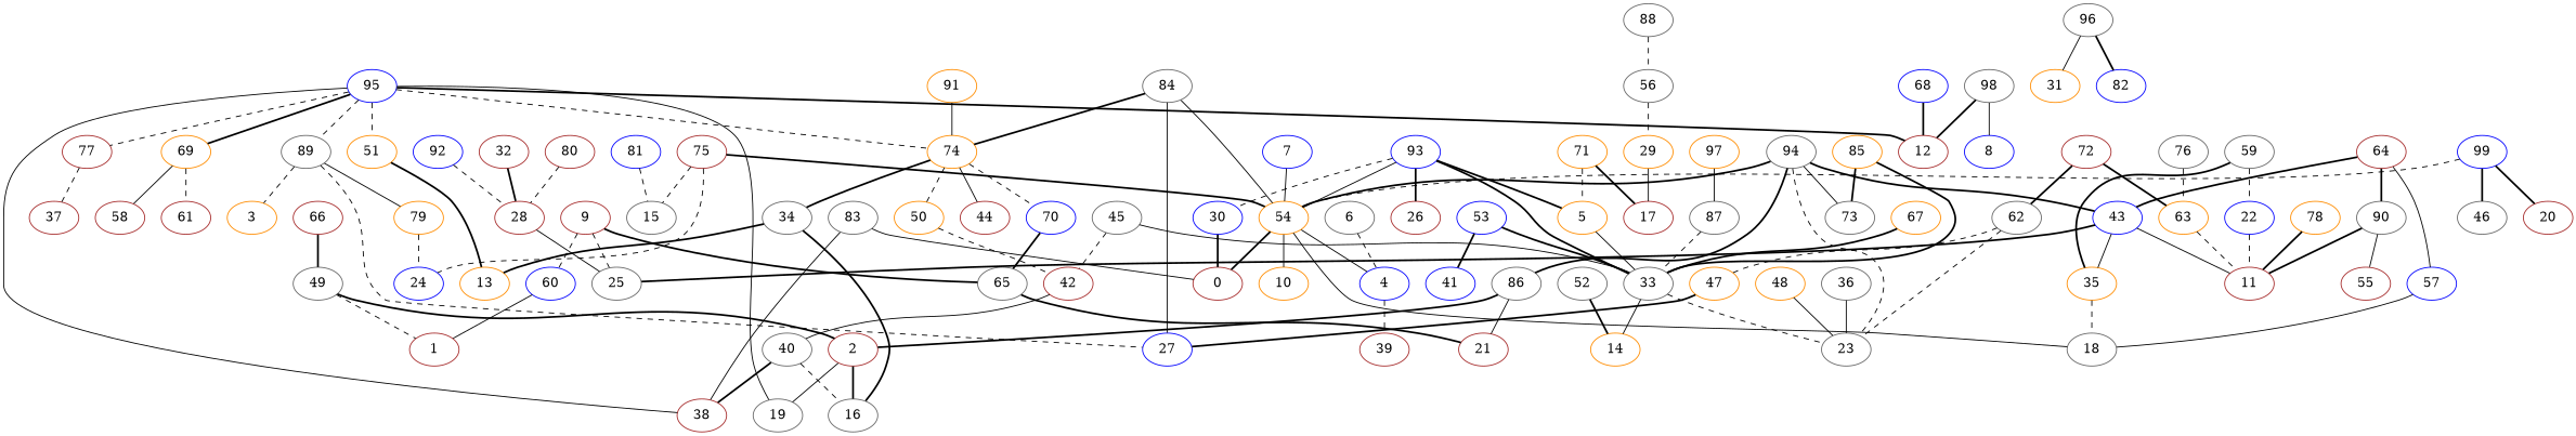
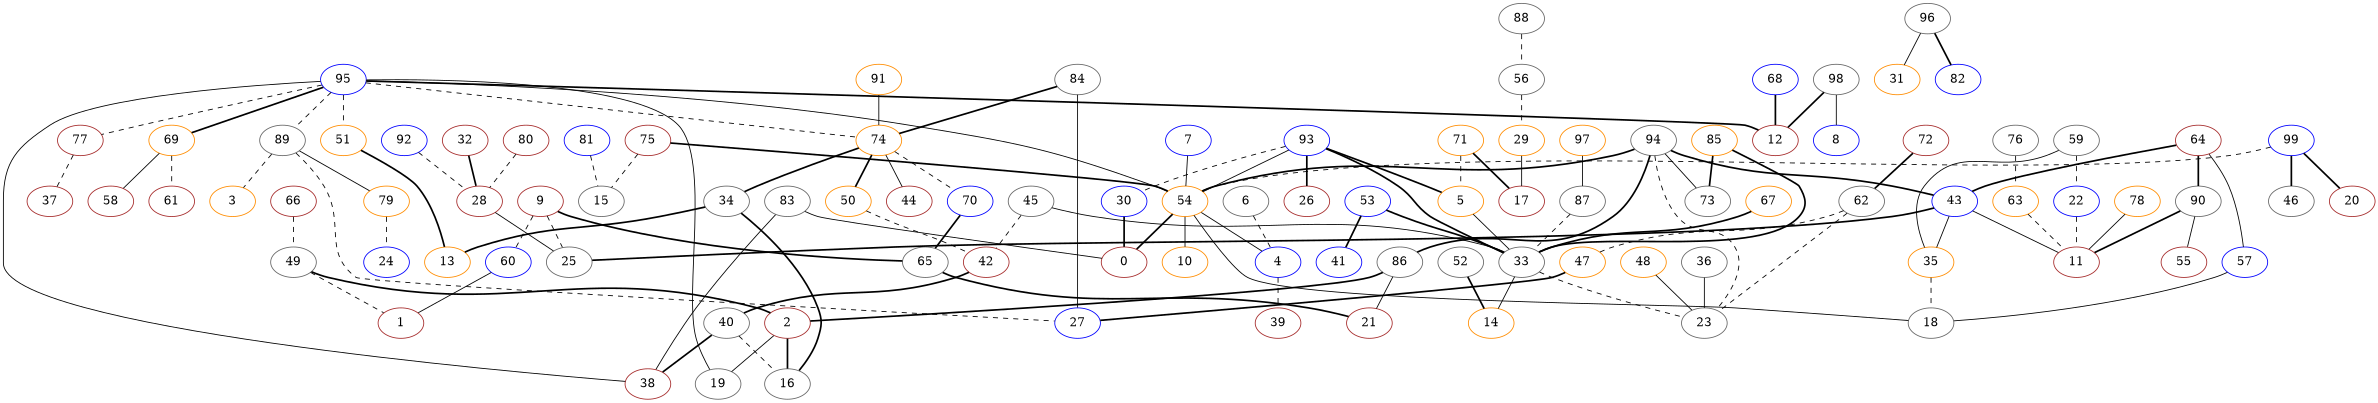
  digraph {
    node [color=gray40]
    edge [color=black dir=none style=bold]
    91 [color=darkorange]
    74 [color=darkorange]
    34
    44 [color=brown]
    50 [color=darkorange]
    70 [color=blue]
    80 [color=brown]
    28 [color=brown]
    25
    48 [color=darkorange]
    23
    97 [color=darkorange]
    87
    33
    85 [color=darkorange]
    73
    14 [color=darkorange]
    22 [color=blue]
    11 [color=brown]
    16
    13 [color=darkorange]
    52
    88
    56
    29 [color=darkorange]
    83
    0 [color=brown]
    38 [color=brown]
    92 [color=blue]
    32 [color=brown]
    17 [color=brown]
    79 [color=darkorange]
    24 [color=blue]
    76
    63 [color=darkorange]
    4 [color=blue]
    39 [color=brown]
    42 [color=brown]
    65
    21 [color=brown]
    7 [color=blue]
    54 [color=darkorange]
    10 [color=darkorange]
    18
    2 [color=brown]
    19
    9 [color=brown]
    60 [color=blue]
    1 [color=brown]
    93 [color=blue]
    5 [color=darkorange]
    26 [color=brown]
    30 [color=blue]
    94
    86
    43 [color=blue]
    35 [color=darkorange]
    57 [color=blue]
    45
    40
    62
    47 [color=darkorange]
    75 [color=brown]
    15
    6
    36
    78 [color=darkorange]
    71 [color=darkorange]
    89
    3 [color=darkorange]
    27 [color=blue]
    98
    8 [color=blue]
    12 [color=brown]
    53 [color=blue]
    41 [color=blue]
    69 [color=darkorange]
    61 [color=brown]
    58 [color=brown]
    95 [color=blue]
    51 [color=darkorange]
    77 [color=brown]
    37 [color=brown]
    81 [color=blue]
    66 [color=brown]
    49
    59
    67 [color=darkorange]
    99 [color=blue]
    20 [color=brown]
    46
    68 [color=blue]
    64 [color=brown]
    31 [color=darkorange]
    72 [color=brown]
    84
    90
    55 [color=brown]
    96
    82 [color=blue]
    subgraph sub_1 {
      91
      74
      34
      44
      50
      70
      80
      28
      25
      48
      23
      97
      87
      33
      85
      73
      14
      22
      11
      16
      13
      52
      88
      56
      29
      83
      0
      38
      92
      32
      17
      79
      24
      76
      63
      4
      39
      42
      65
      21
      7
      54
      10
      18
      2
      19
      9
      60
      1
      93
      5
      26
      30
      94
      86
      43
      35
      57
      45
      40
      62
      47
      75
      15
      6
      36
      78
      71
      89
      3
      27
      98
      8
      12
      53
      41
      69
      61
      58
      95
      51
      77
      37
      81
      66
      49
      59
      67
      99
      20
      46
      68
      64
      31
      72
      84
      90
      55
      96
      82
    }
    91 -> 74 [style=solid]
    74 -> 34
    74 -> 44 [style=solid]
-   74 -> 50 [style=dashed]
+   74 -> 50
    74 -> 70 [style=dashed]
    34 -> 16
    34 -> 13
    50 -> 42 [style=dashed]
    70 -> 65
    80 -> 28 [style=dashed]
    28 -> 25 [style=solid]
    48 -> 23 [style=solid]
    97 -> 87 [style=solid]
    87 -> 33 [style=dashed]
    33 -> 23 [style=dashed]
    33 -> 14 [style=solid]
    85 -> 33
    85 -> 73
    22 -> 11 [style=dashed]
    52 -> 14
    88 -> 56 [style=dashed]
    56 -> 29 [style=dashed]
    29 -> 17 [style=solid]
    83 -> 0 [style=solid]
    83 -> 38 [style=solid]
    92 -> 28 [style=dashed]
    32 -> 28
    79 -> 24 [style=dashed]
    76 -> 63 [style=dashed]
    63 -> 11 [style=dashed]
    4 -> 39 [style=dashed]
-   42 -> 40 [style=solid]
+   42 -> 40
    65 -> 21
    7 -> 54 [style=solid]
    54 -> 0
    54 -> 4 [style=solid]
    54 -> 10 [style=solid]
    54 -> 18 [style=solid]
    2 -> 16
    2 -> 19 [style=solid]
    9 -> 25 [style=dashed]
    9 -> 65
    9 -> 60 [style=dashed]
    60 -> 1 [style=solid]
    93 -> 33
    93 -> 54 [style=solid]
    93 -> 5
    93 -> 26
    93 -> 30 [style=dashed]
    5 -> 33 [style=solid]
    30 -> 0
    94 -> 23 [style=dashed]
    94 -> 73 [style=solid]
    94 -> 54
    94 -> 86
    94 -> 43
    86 -> 21 [style=solid]
    86 -> 2
    43 -> 25
    43 -> 11 [style=solid]
    43 -> 35 [style=solid]
    35 -> 18 [style=dashed]
    57 -> 18 [style=solid]
    45 -> 33 [style=solid]
    45 -> 42 [style=dashed]
    40 -> 16 [style=dashed]
    40 -> 38
    62 -> 23 [style=dashed]
    62 -> 47 [style=dashed]
    47 -> 27
-   75 -> 24 [style=dashed]
    75 -> 54
    75 -> 15 [style=dashed]
    6 -> 4 [style=dashed]
    36 -> 23 [style=solid]
-   78 -> 11
+   78 -> 11 [style=solid]
    71 -> 17
    71 -> 5 [style=dashed]
    89 -> 79 [style=solid]
    89 -> 3 [style=dashed]
    89 -> 27 [style=dashed]
    98 -> 8 [style=solid]
    98 -> 12
    53 -> 33
    53 -> 41
    69 -> 61 [style=dashed]
    69 -> 58 [style=solid]
    95 -> 74 [style=dashed]
    95 -> 38 [style=solid]
-   84 -> 54 [style=solid]
+   95 -> 54 [style=solid]
    95 -> 19 [style=solid]
    95 -> 89 [style=dashed]
    95 -> 12
    95 -> 69
    95 -> 51 [style=dashed]
    95 -> 77 [style=dashed]
    51 -> 13
    77 -> 37 [style=dashed]
    81 -> 15 [style=dashed]
-   66 -> 49
+   66 -> 49 [style=dashed]
    49 -> 2
    49 -> 1 [style=dashed]
    59 -> 22 [style=dashed]
-   59 -> 35
+   59 -> 35 [style=solid]
    67 -> 33
    99 -> 54 [style=dashed]
    99 -> 20
    99 -> 46
    68 -> 12
    64 -> 43
    64 -> 57 [style=solid]
    64 -> 90
-   72 -> 63
    72 -> 62
    84 -> 74
    84 -> 27 [style=solid]
    90 -> 11
    90 -> 55 [style=solid]
    96 -> 31 [style=solid]
    96 -> 82
  }
